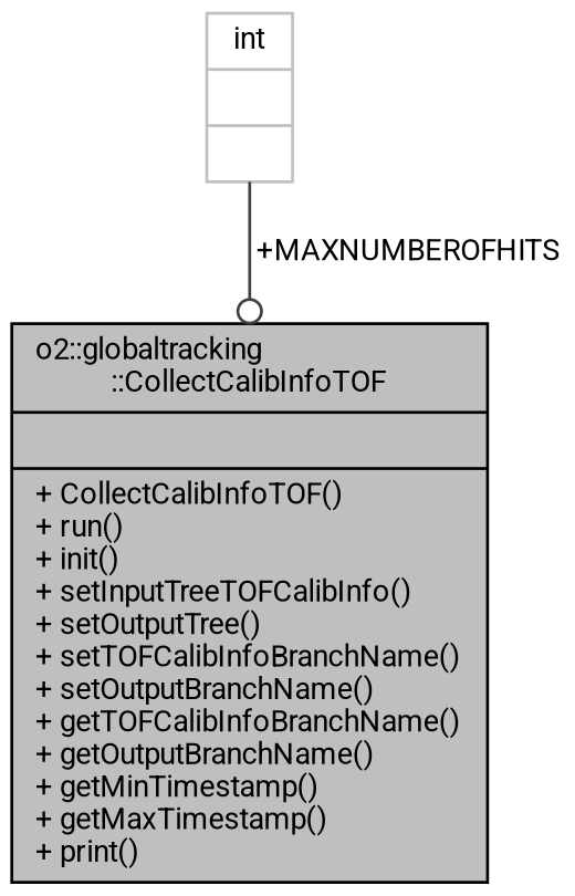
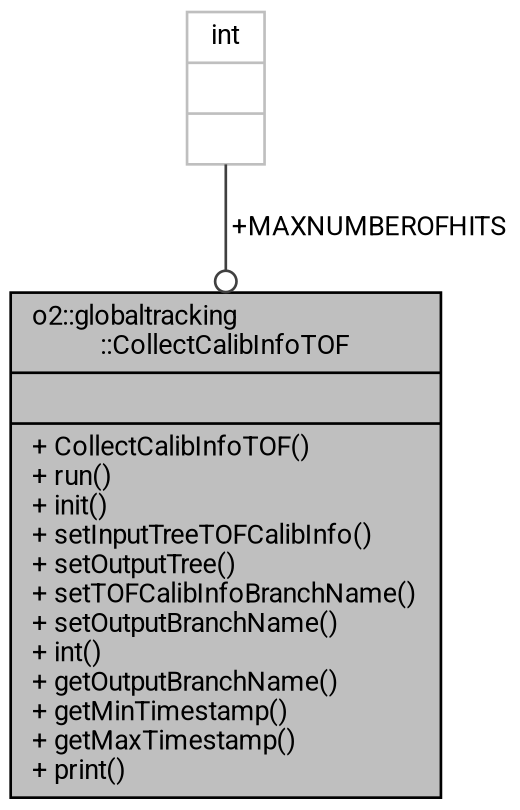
  digraph {
    fontname=Roboto
    node [fontname=Roboto fontsize=10 shape=record]
-   n1 [color=black fillcolor=grey75 fontcolor=black height=0.2 label="{o2::globaltracking\l::CollectCalibInfoTOF\n||+ CollectCalibInfoTOF()\l+ run()\l+ init()\l+ setInputTreeTOFCalibInfo()\l+ setOutputTree()\l+ setTOFCalibInfoBranchName()\l+ setOutputBranchName()\l+ getTOFCalibInfoBranchName()\l+ getOutputBranchName()\l+ getMinTimestamp()\l+ getMaxTimestamp()\l+ print()\l}" style=filled width=0.4]
+   n1 [color=black fillcolor=grey75 fontcolor=black height=0.2 label="{o2::globaltracking\l::CollectCalibInfoTOF\n||+ CollectCalibInfoTOF()\l+ run()\l+ init()\l+ setInputTreeTOFCalibInfo()\l+ setOutputTree()\l+ setTOFCalibInfoBranchName()\l+ setOutputBranchName()\l+ int()\l+ getOutputBranchName()\l+ getMinTimestamp()\l+ getMaxTimestamp()\l+ print()\l}" style=filled width=0.4]
    n2 [color=grey75 height=0.2 label="{int\n||}" width=0.4]
    n2 -> n1 [arrowhead=odot color=grey25 fontname=Roboto fontsize=10 label=" +MAXNUMBEROFHITS" labelfontname=Helvetica labelfontsize=10 style=solid]
  }
